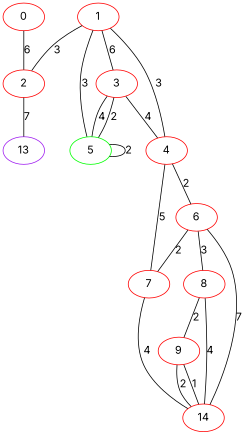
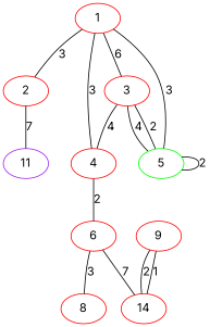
  graph {
    fontname=Inter
    node [color=red fontname=Inter weight=1]
    edge [fontname=Inter]
-   0
    2
    1
    3
    4
-   11 [color=purple weight=4 label=13]
+   11 [color=purple weight=4]
    5 [color=green weight=2]
    6
-   7
    8
    n11 [label=14]
    9
-   0 -- 2 [label=6]
    2 -- 11 [label=7]
    1 -- 2 [label=3]
    1 -- 3 [label=6]
    1 -- 4 [label=3]
    3 -- 4 [label=4]
    3 -- 5 [label=4]
    3 -- 5 [label=2]
    4 -- 6 [label=2]
-   4 -- 7 [label=5]
    5 -- 1 [label=3]
    5 -- 5 [label=2]
-   6 -- 7 [label=2]
    6 -- 8 [label=3]
    6 -- n11 [label=7]
-   7 -- n11 [label=4]
-   8 -- n11 [label=4]
-   8 -- 9 [label=2]
    9 -- n11 [label=2]
    9 -- n11 [label=1]
  }
